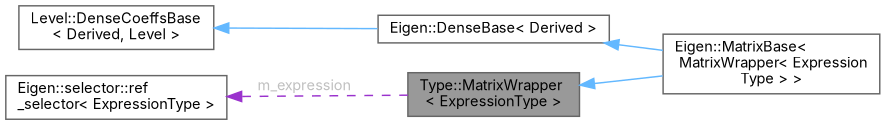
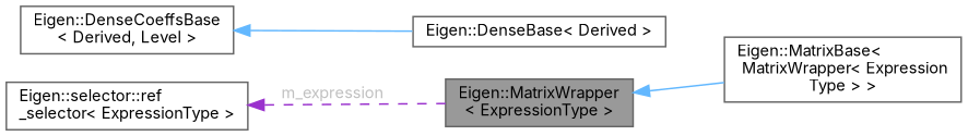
  digraph {
    fontname=Inter
    rankdir=LR
    node [color=gray40 fillcolor=white fontname=Inter fontsize=10 shape=box style=filled]
    edge [color=steelblue1 dir=back fontname=Inter fontsize=10 labelfontname=Helvetica labelfontsize=10 style=solid]
-   n1 [fillcolor=grey60 fontcolor=black height=0.2 label="Type::MatrixWrapper\l\< ExpressionType \>" width=0.4]
+   n1 [fillcolor=grey60 fontcolor=black height=0.2 label="Eigen::MatrixWrapper\l\< ExpressionType \>" width=0.4]
    n2 [height=0.2 label="Eigen::MatrixBase\<\l MatrixWrapper\< Expression\lType \> \>" width=0.4]
    n3 [height=0.2 label="Eigen::DenseBase\< Derived \>" width=0.4]
-   n4 [height=0.2 label="Level::DenseCoeffsBase\l\< Derived, Level \>" width=0.4]
+   n4 [height=0.2 label="Eigen::DenseCoeffsBase\l\< Derived, Level \>" width=0.4]
    n5 [height=0.2 label="Eigen::selector::ref\l_selector\< ExpressionType \>" width=0.4]
    n1 -> n2
-   n3 -> n2
    n4 -> n3
    n5 -> n1 [color=darkorchid3 fontcolor=grey label=" m_expression" style=dashed]
  }
